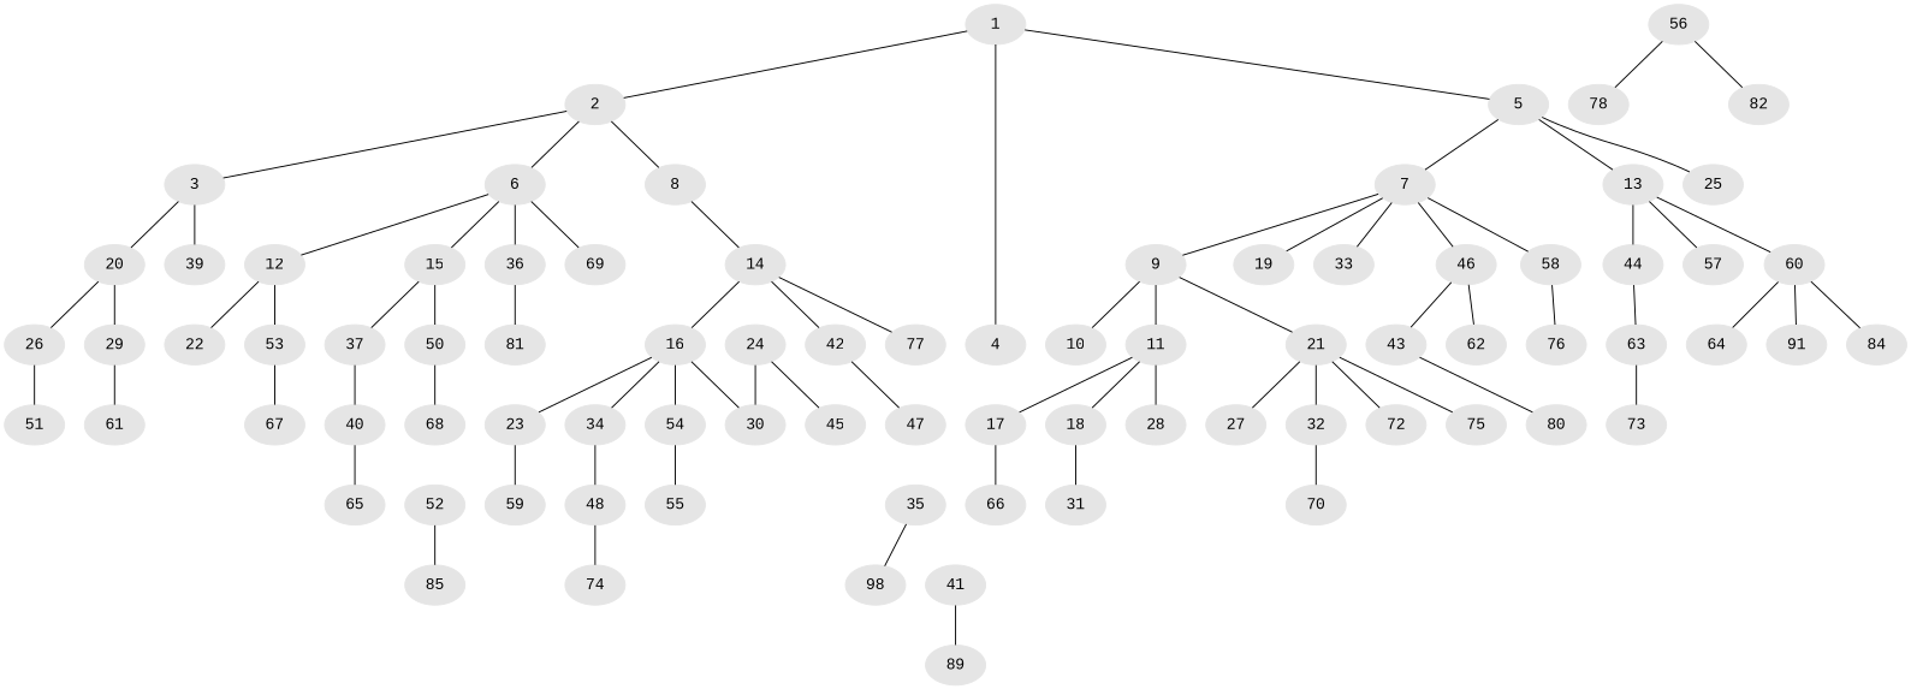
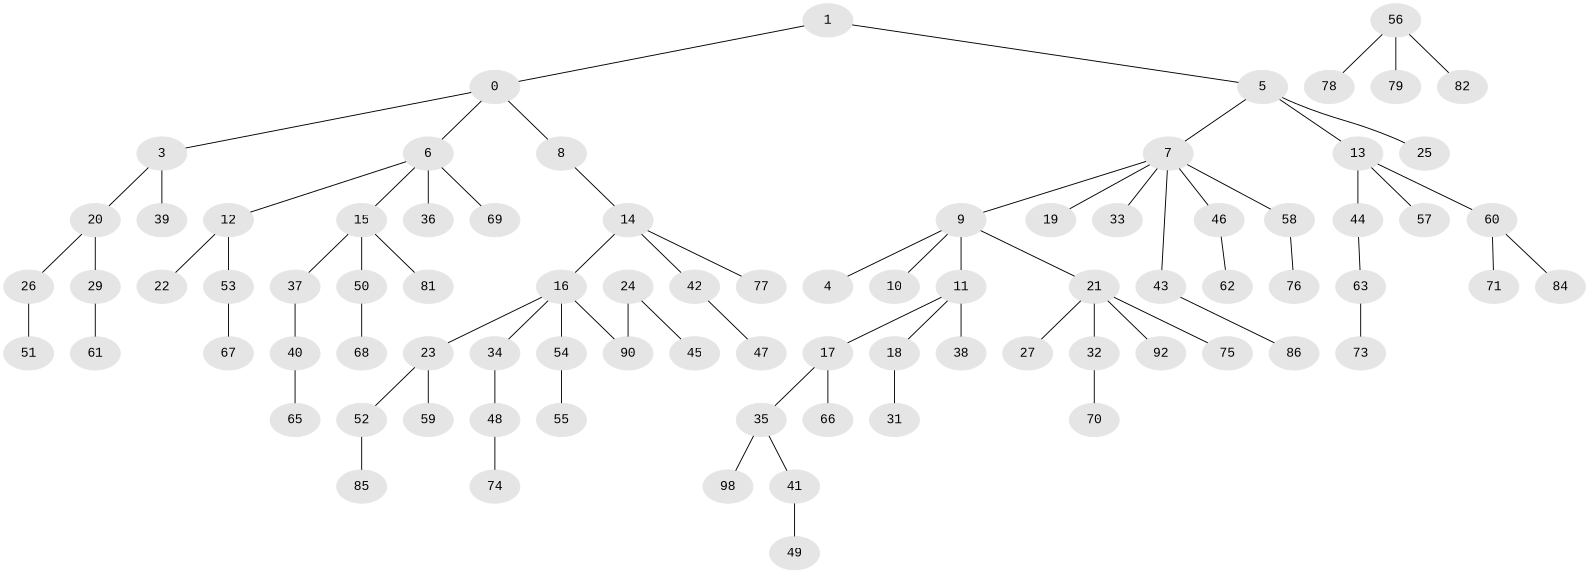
  graph {
    fontname="Liberation Mono"
    node [color=gray90 fontname="Liberation Mono" style=filled]
    edge [fontname="Liberation Mono"]
    1
-   2
+   2 [label=0]
    4
    5
    3
    6
    8
    7
    13
    25
    20
    39
    12
    15
    36
    69
    14
    26
    29
    9
    19
    33
    43
    46
    58
    44
    57
    60
    22
    53
    37
    50
    81
    10
    11
    21
-   80
+   80 [label=86]
    62
    76
    16
    42
    77
    17
    18
-   28
+   28 [label=38]
    27
    32
-   72
+   72 [label=92]
    75
    35
    66
    31
    67
    63
-   64
-   71 [label=91]
+   71
    84
    23
    34
    54
-   30
+   30 [label=90]
    47
    56
    78
+   79
    82
    40
    68
    52
    59
    24
    45
    48
    55
    n75 [label=98]
    41
    51
    61
    70
    n80 [label=85]
    74
-   49 [label=89]
+   49
    65
    73
    1 -- 2
-   1 -- 4
+   9 -- 4
    1 -- 5
    2 -- 3
    2 -- 6
    2 -- 8
    5 -- 7
    5 -- 13
    5 -- 25
    3 -- 20
    3 -- 39
    6 -- 12
    6 -- 15
    6 -- 36
    6 -- 69
    8 -- 14
    7 -- 9
    7 -- 19
    7 -- 33
-   46 -- 43
+   7 -- 43
    7 -- 46
    7 -- 58
    13 -- 44
    13 -- 57
    13 -- 60
    20 -- 26
    20 -- 29
    12 -- 22
    12 -- 53
    15 -- 37
    15 -- 50
-   36 -- 81
+   15 -- 81
    14 -- 16
    14 -- 42
    14 -- 77
    26 -- 51
    29 -- 61
    9 -- 10
    9 -- 11
    9 -- 21
    43 -- 80
    46 -- 62
    58 -- 76
    44 -- 63
-   60 -- 64
    60 -- 71
    60 -- 84
    53 -- 67
    37 -- 40
    50 -- 68
    11 -- 17
    11 -- 18
    11 -- 28
    21 -- 27
    21 -- 32
    21 -- 72
    21 -- 75
    16 -- 23
    16 -- 34
    16 -- 54
    16 -- 30
    42 -- 47
+   17 -- 35
    17 -- 66
    18 -- 31
    32 -- 70
    35 -- n75
+   35 -- 41
    63 -- 73
+   23 -- 52
    23 -- 59
    34 -- 48
    54 -- 55
    56 -- 78
+   56 -- 79
    56 -- 82
    40 -- 65
    52 -- n80
    24 -- 30
    24 -- 45
    48 -- 74
    41 -- 49
  }
